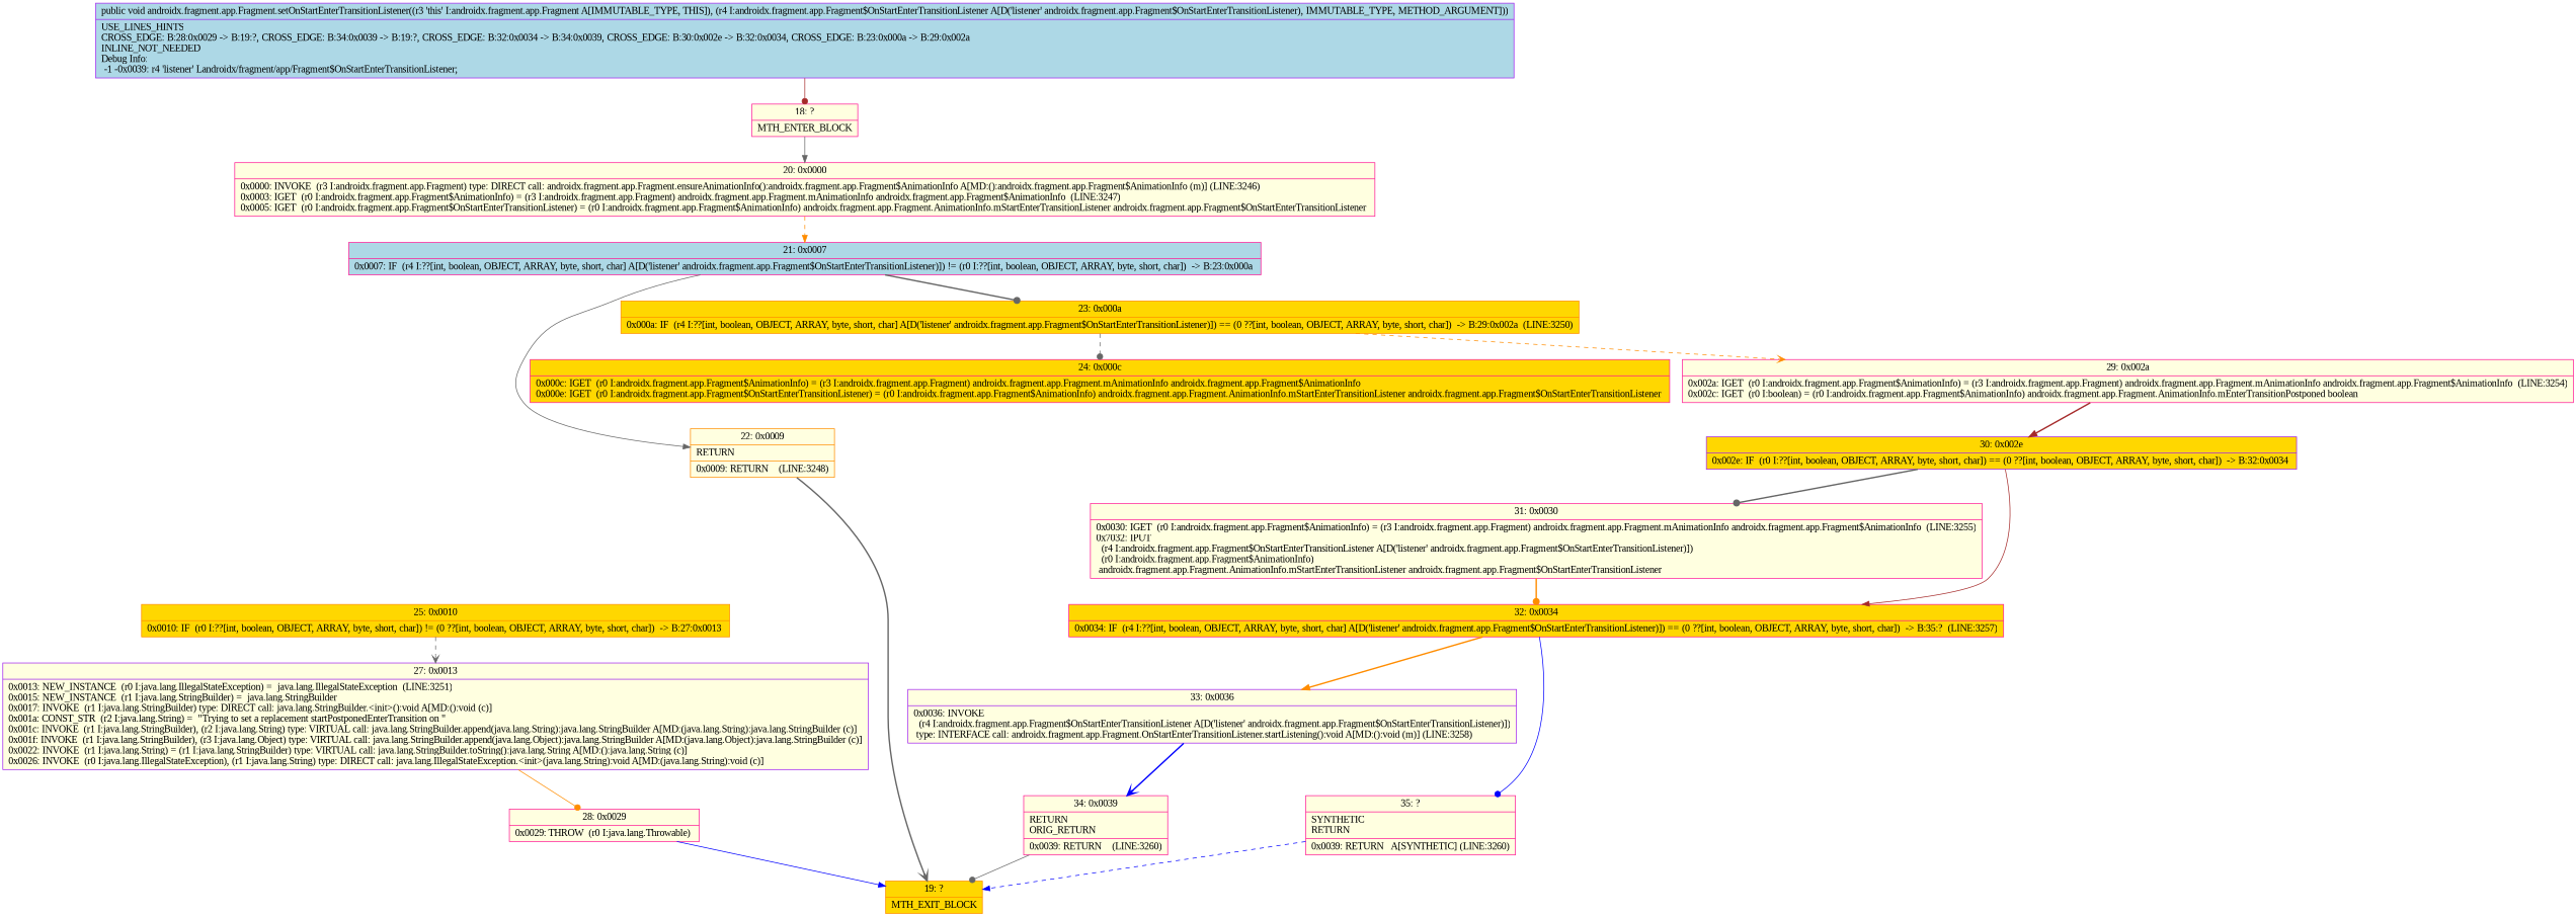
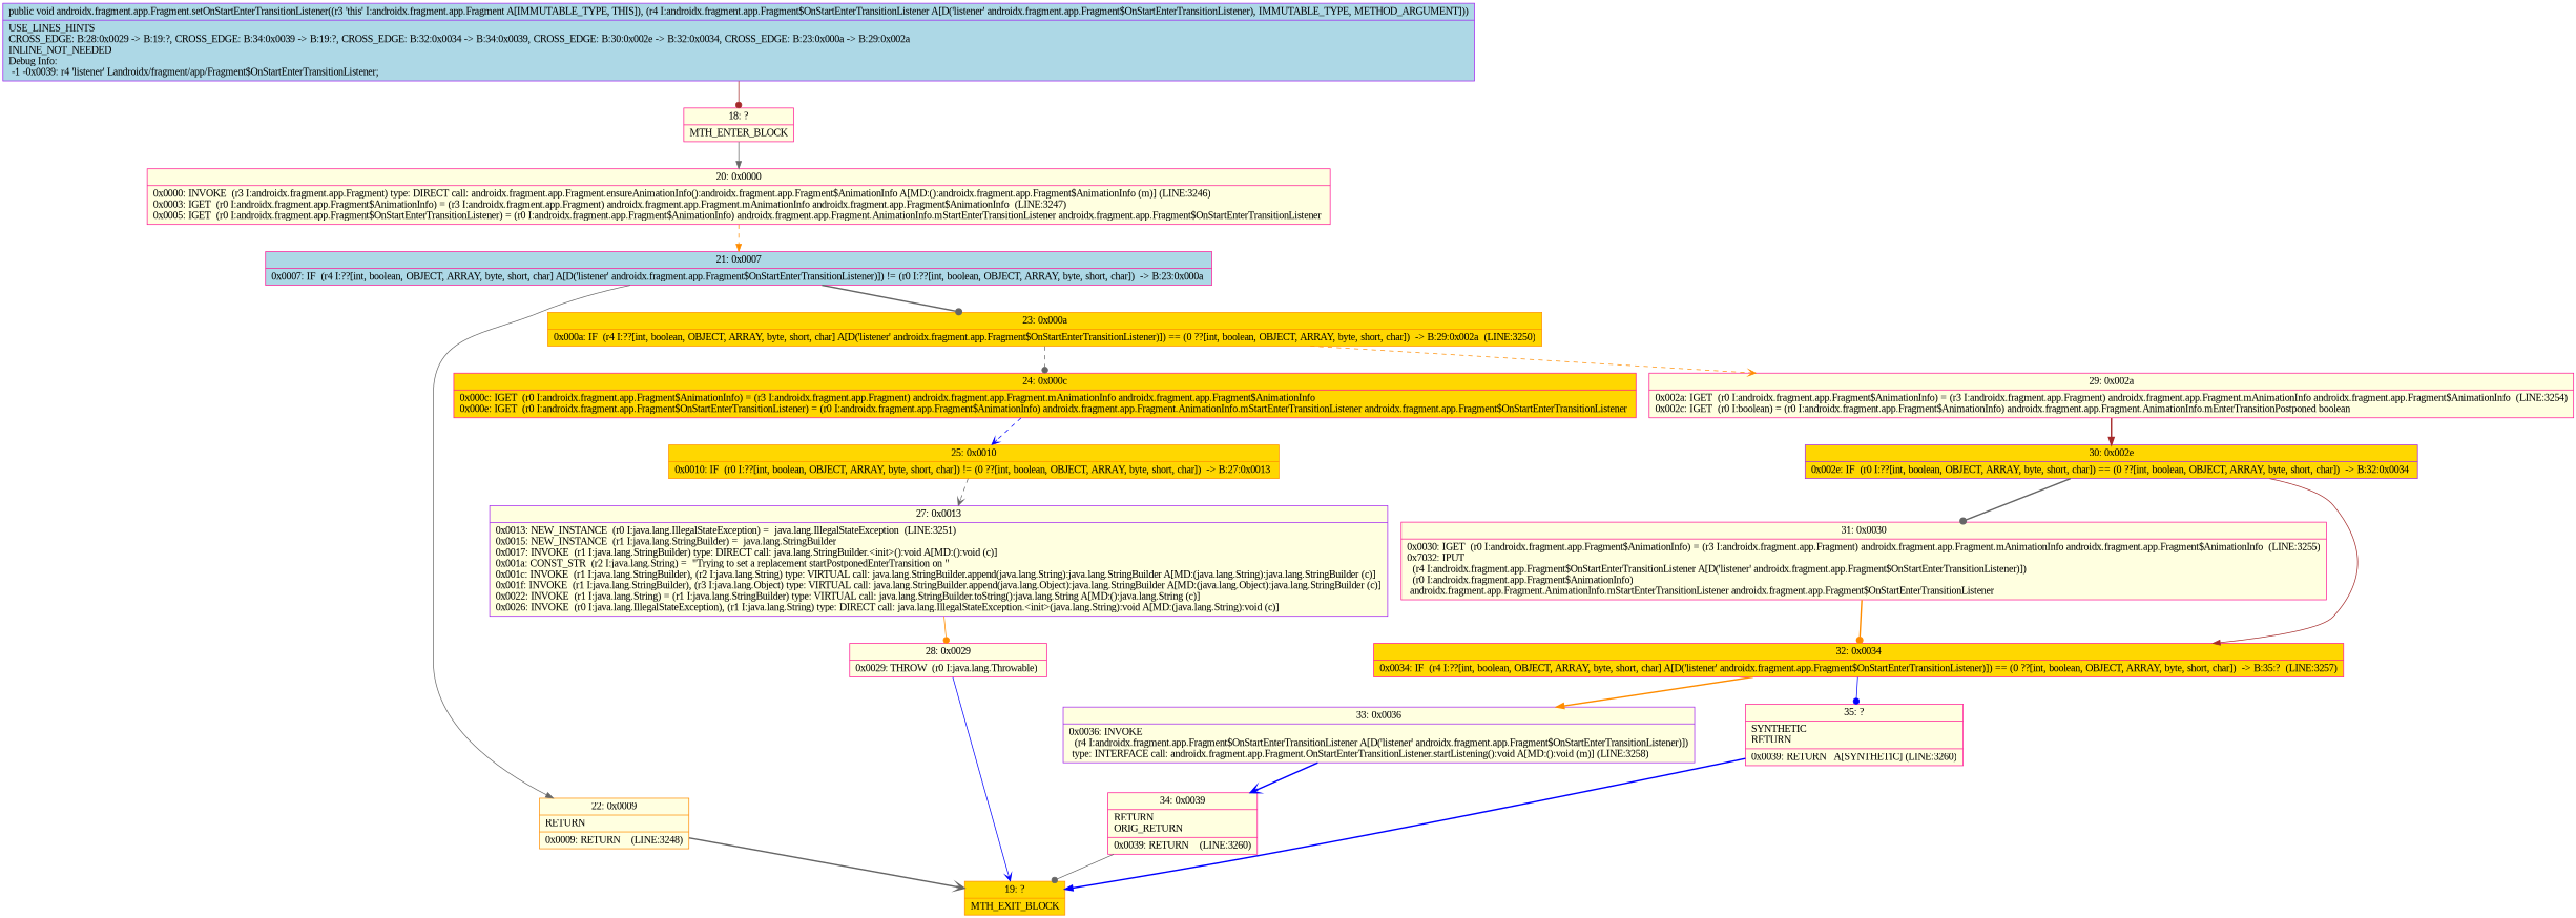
  digraph {
    fontname="Liberation Serif"
    node [color=deeppink fillcolor=lightyellow fontname="Liberation Serif" shape=record style=filled]
    edge [arrowhead=dot color=gray40 fontname="Liberation Serif" style=solid]
    n1 [label="{18\:\ ?|MTH_ENTER_BLOCK\l}"]
    n2 [label="{20\:\ 0x0000|0x0000: INVOKE  (r3 I:androidx.fragment.app.Fragment) type: DIRECT call: androidx.fragment.app.Fragment.ensureAnimationInfo():androidx.fragment.app.Fragment$AnimationInfo A[MD:():androidx.fragment.app.Fragment$AnimationInfo (m)] (LINE:3246)\l0x0003: IGET  (r0 I:androidx.fragment.app.Fragment$AnimationInfo) = (r3 I:androidx.fragment.app.Fragment) androidx.fragment.app.Fragment.mAnimationInfo androidx.fragment.app.Fragment$AnimationInfo  (LINE:3247)\l0x0005: IGET  (r0 I:androidx.fragment.app.Fragment$OnStartEnterTransitionListener) = (r0 I:androidx.fragment.app.Fragment$AnimationInfo) androidx.fragment.app.Fragment.AnimationInfo.mStartEnterTransitionListener androidx.fragment.app.Fragment$OnStartEnterTransitionListener \l}"]
    n3 [fillcolor=lightblue label="{21\:\ 0x0007|0x0007: IF  (r4 I:??[int, boolean, OBJECT, ARRAY, byte, short, char] A[D('listener' androidx.fragment.app.Fragment$OnStartEnterTransitionListener)]) != (r0 I:??[int, boolean, OBJECT, ARRAY, byte, short, char])  \-\> B:23:0x000a \l}"]
    n4 [color=darkorange label="{22\:\ 0x0009|RETURN\l|0x0009: RETURN    (LINE:3248)\l}"]
    n5 [color=darkorange fillcolor=gold label="{23\:\ 0x000a|0x000a: IF  (r4 I:??[int, boolean, OBJECT, ARRAY, byte, short, char] A[D('listener' androidx.fragment.app.Fragment$OnStartEnterTransitionListener)]) == (0 ??[int, boolean, OBJECT, ARRAY, byte, short, char])  \-\> B:29:0x002a  (LINE:3250)\l}"]
    n6 [color=darkorange fillcolor=gold label="{19\:\ ?|MTH_EXIT_BLOCK\l}"]
    n7 [fillcolor=gold label="{24\:\ 0x000c|0x000c: IGET  (r0 I:androidx.fragment.app.Fragment$AnimationInfo) = (r3 I:androidx.fragment.app.Fragment) androidx.fragment.app.Fragment.mAnimationInfo androidx.fragment.app.Fragment$AnimationInfo \l0x000e: IGET  (r0 I:androidx.fragment.app.Fragment$OnStartEnterTransitionListener) = (r0 I:androidx.fragment.app.Fragment$AnimationInfo) androidx.fragment.app.Fragment.AnimationInfo.mStartEnterTransitionListener androidx.fragment.app.Fragment$OnStartEnterTransitionListener \l}"]
    n8 [label="{29\:\ 0x002a|0x002a: IGET  (r0 I:androidx.fragment.app.Fragment$AnimationInfo) = (r3 I:androidx.fragment.app.Fragment) androidx.fragment.app.Fragment.mAnimationInfo androidx.fragment.app.Fragment$AnimationInfo  (LINE:3254)\l0x002c: IGET  (r0 I:boolean) = (r0 I:androidx.fragment.app.Fragment$AnimationInfo) androidx.fragment.app.Fragment.AnimationInfo.mEnterTransitionPostponed boolean \l}"]
    n9 [color=darkorange fillcolor=gold label="{25\:\ 0x0010|0x0010: IF  (r0 I:??[int, boolean, OBJECT, ARRAY, byte, short, char]) != (0 ??[int, boolean, OBJECT, ARRAY, byte, short, char])  \-\> B:27:0x0013 \l}"]
    n10 [color=purple fillcolor=gold label="{30\:\ 0x002e|0x002e: IF  (r0 I:??[int, boolean, OBJECT, ARRAY, byte, short, char]) == (0 ??[int, boolean, OBJECT, ARRAY, byte, short, char])  \-\> B:32:0x0034 \l}"]
    n11 [color=purple label="{27\:\ 0x0013|0x0013: NEW_INSTANCE  (r0 I:java.lang.IllegalStateException) =  java.lang.IllegalStateException  (LINE:3251)\l0x0015: NEW_INSTANCE  (r1 I:java.lang.StringBuilder) =  java.lang.StringBuilder \l0x0017: INVOKE  (r1 I:java.lang.StringBuilder) type: DIRECT call: java.lang.StringBuilder.\<init\>():void A[MD:():void (c)]\l0x001a: CONST_STR  (r2 I:java.lang.String) =  \"Trying to set a replacement startPostponedEnterTransition on \" \l0x001c: INVOKE  (r1 I:java.lang.StringBuilder), (r2 I:java.lang.String) type: VIRTUAL call: java.lang.StringBuilder.append(java.lang.String):java.lang.StringBuilder A[MD:(java.lang.String):java.lang.StringBuilder (c)]\l0x001f: INVOKE  (r1 I:java.lang.StringBuilder), (r3 I:java.lang.Object) type: VIRTUAL call: java.lang.StringBuilder.append(java.lang.Object):java.lang.StringBuilder A[MD:(java.lang.Object):java.lang.StringBuilder (c)]\l0x0022: INVOKE  (r1 I:java.lang.String) = (r1 I:java.lang.StringBuilder) type: VIRTUAL call: java.lang.StringBuilder.toString():java.lang.String A[MD:():java.lang.String (c)]\l0x0026: INVOKE  (r0 I:java.lang.IllegalStateException), (r1 I:java.lang.String) type: DIRECT call: java.lang.IllegalStateException.\<init\>(java.lang.String):void A[MD:(java.lang.String):void (c)]\l}"]
    n12 [label="{28\:\ 0x0029|0x0029: THROW  (r0 I:java.lang.Throwable) \l}"]
    n13 [label="{31\:\ 0x0030|0x0030: IGET  (r0 I:androidx.fragment.app.Fragment$AnimationInfo) = (r3 I:androidx.fragment.app.Fragment) androidx.fragment.app.Fragment.mAnimationInfo androidx.fragment.app.Fragment$AnimationInfo  (LINE:3255)\l0x7032: IPUT  \l  (r4 I:androidx.fragment.app.Fragment$OnStartEnterTransitionListener A[D('listener' androidx.fragment.app.Fragment$OnStartEnterTransitionListener)])\l  (r0 I:androidx.fragment.app.Fragment$AnimationInfo)\l androidx.fragment.app.Fragment.AnimationInfo.mStartEnterTransitionListener androidx.fragment.app.Fragment$OnStartEnterTransitionListener \l}"]
    n14 [fillcolor=gold label="{32\:\ 0x0034|0x0034: IF  (r4 I:??[int, boolean, OBJECT, ARRAY, byte, short, char] A[D('listener' androidx.fragment.app.Fragment$OnStartEnterTransitionListener)]) == (0 ??[int, boolean, OBJECT, ARRAY, byte, short, char])  \-\> B:35:?  (LINE:3257)\l}"]
    n15 [color=purple label="{33\:\ 0x0036|0x0036: INVOKE  \l  (r4 I:androidx.fragment.app.Fragment$OnStartEnterTransitionListener A[D('listener' androidx.fragment.app.Fragment$OnStartEnterTransitionListener)])\l type: INTERFACE call: androidx.fragment.app.Fragment.OnStartEnterTransitionListener.startListening():void A[MD:():void (m)] (LINE:3258)\l}"]
    n16 [label="{35\:\ ?|SYNTHETIC\lRETURN\l|0x0039: RETURN   A[SYNTHETIC] (LINE:3260)\l}"]
    n17 [label="{34\:\ 0x0039|RETURN\lORIG_RETURN\l|0x0039: RETURN    (LINE:3260)\l}"]
    n18 [color=purple fillcolor=lightblue label="{public void androidx.fragment.app.Fragment.setOnStartEnterTransitionListener((r3 'this' I:androidx.fragment.app.Fragment A[IMMUTABLE_TYPE, THIS]), (r4 I:androidx.fragment.app.Fragment$OnStartEnterTransitionListener A[D('listener' androidx.fragment.app.Fragment$OnStartEnterTransitionListener), IMMUTABLE_TYPE, METHOD_ARGUMENT]))  | USE_LINES_HINTS\lCROSS_EDGE: B:28:0x0029 \-\> B:19:?, CROSS_EDGE: B:34:0x0039 \-\> B:19:?, CROSS_EDGE: B:32:0x0034 \-\> B:34:0x0039, CROSS_EDGE: B:30:0x002e \-\> B:32:0x0034, CROSS_EDGE: B:23:0x000a \-\> B:29:0x002a\lINLINE_NOT_NEEDED\lDebug Info:\l  \-1 \-0x0039: r4 'listener' Landroidx\/fragment\/app\/Fragment$OnStartEnterTransitionListener;\l}"]
    n1 -> n2 [arrowhead=normal]
    n2 -> n3 [arrowhead=normal color=darkorange style=dashed]
    n3 -> n4 [arrowhead=normal]
    n3 -> n5 [style=bold]
    n4 -> n6 [arrowhead=vee style=bold]
    n5 -> n7 [style=dashed]
    n5 -> n8 [arrowhead=vee color=darkorange style=dashed]
+   n7 -> n9 [arrowhead=vee color=blue style=dashed]
    n8 -> n10 [arrowhead=normal color=brown style=bold]
    n9 -> n11 [arrowhead=vee style=dashed]
    n10 -> n13 [style=bold]
    n10 -> n14 [arrowhead=normal color=brown]
    n11 -> n12 [color=darkorange]
-   n12 -> n6 [arrowhead=normal color=blue]
+   n12 -> n6 [arrowhead=vee color=blue]
    n13 -> n14 [color=darkorange style=bold]
    n14 -> n15 [arrowhead=normal color=darkorange style=bold]
    n14 -> n16 [color=blue]
    n15 -> n17 [arrowhead=vee color=blue style=bold]
-   n16 -> n6 [arrowhead=normal color=blue style=dashed]
+   n16 -> n6 [arrowhead=normal color=blue style=bold]
    n17 -> n6
    n18 -> n1 [color=brown]
  }
